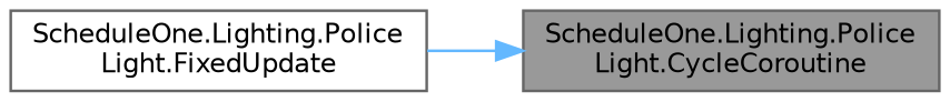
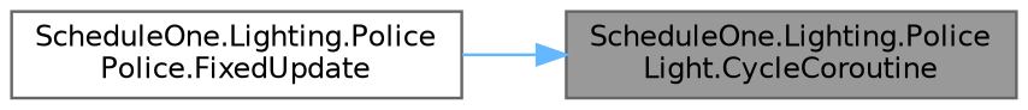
  digraph {
    rankdir=RL
    node [fontname=Helvetica fontsize=10 shape=box style=filled]
    n1 [color=gray40 fillcolor=grey60 fontcolor=black height=0.2 label="ScheduleOne.Lighting.Police\lLight.CycleCoroutine" width=0.4]
-   n2 [color=grey40 fillcolor=white height=0.2 label="ScheduleOne.Lighting.Police\lLight.FixedUpdate" width=0.4]
+   n2 [color=grey40 fillcolor=white height=0.2 label="ScheduleOne.Lighting.Police\lPolice.FixedUpdate" width=0.4]
    n1 -> n2 [color=steelblue1 dir=back fontname=Helvetica fontsize=10 labelfontname=Helvetica labelfontsize=10 style=solid]
  }
